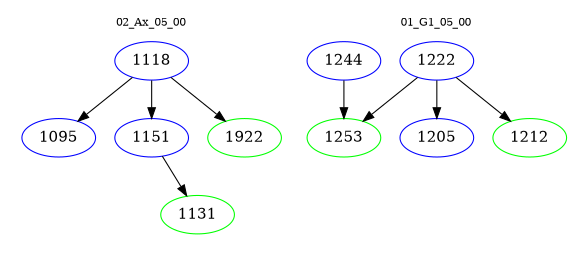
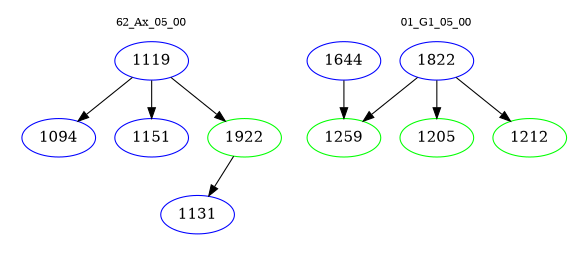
  digraph {
    node [color=blue]
    edge [color=black]
-   n1 [label=1118]
-   n2 [label=1095]
+   n1 [label=1119]
+   n2 [label=1094]
    n3 [label=1151]
    n4 [color=green label=1922]
-   n5 [color=green label=1131]
-   n6 [label=1222]
-   n7 [label=1244]
-   n8 [label=1205]
+   n5 [label=1131]
+   n6 [label=1822]
+   n7 [label=1644]
+   n8 [color=green label=1205]
    n9 [color=green label=1212]
-   n10 [color=green label=1253]
+   n10 [color=green label=1259]
    subgraph cluster_1 {
      color=white
      fontsize=10
-     label="02_Ax_05_00"
+     label="62_Ax_05_00"
      n1
      n2
      n3
      n4
      n5
    }
    subgraph cluster_2 {
      color=white
      fontsize=10
      label="01_G1_05_00"
      n6
      n7
      n8
      n9
      n10
    }
    n1 -> n2
    n1 -> n3
    n1 -> n4
-   n3 -> n5
+   n4 -> n5
    n6 -> n8
    n6 -> n9
    n6 -> n10
    n7 -> n10
  }
